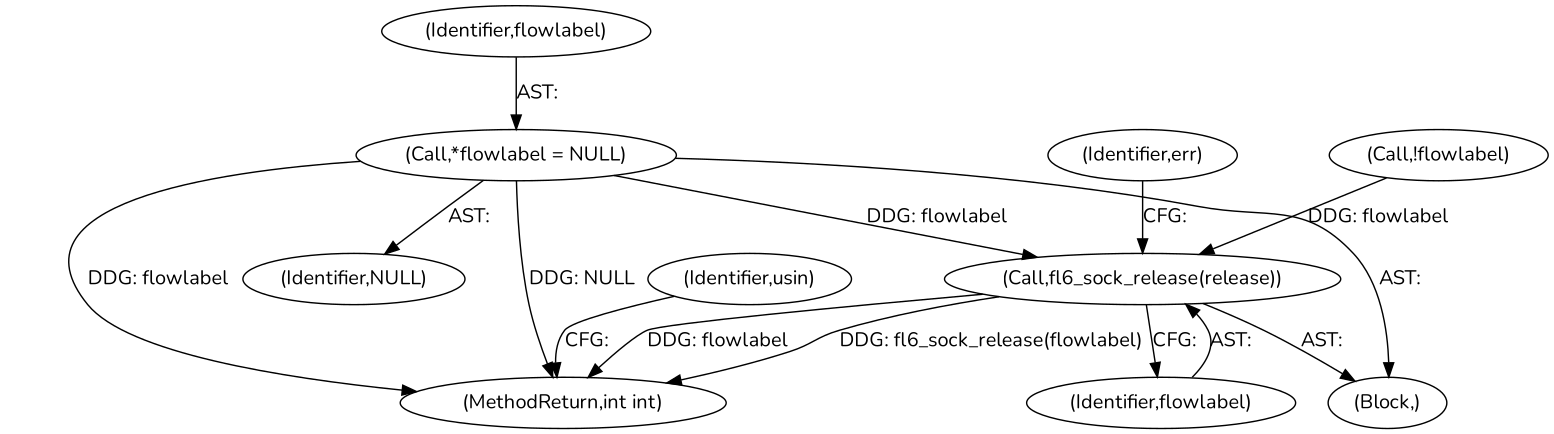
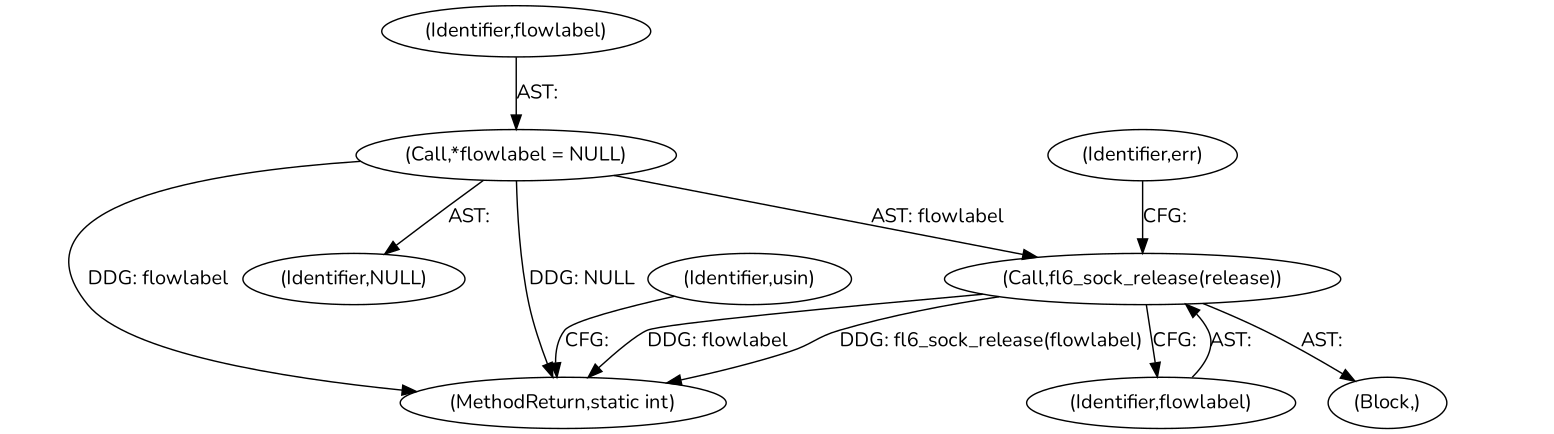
  digraph {
    fontname=Nunito
    node [fontname=Nunito]
    edge [fontname=Nunito]
    n1 [label="(Call,*flowlabel = NULL)"]
    n2 [label="(Call,fl6_sock_release(release))"]
    n3 [label="(Block,)"]
-   n4 [label="(MethodReturn,int int)"]
+   n4 [label="(MethodReturn,static int)"]
    n5 [label="(Identifier,NULL)"]
    n6 [label="(Identifier,flowlabel)"]
    n7 [label="(Identifier,err)"]
    n8 [label="(Identifier,usin)"]
    n9 [label="(Identifier,flowlabel)"]
-   n10 [label="(Call,!flowlabel)"]
-   n1 -> n2 [label="DDG: flowlabel"]
-   n1 -> n3 [label="AST: "]
+   n1 -> n2 [label="AST: flowlabel"]
    n1 -> n4 [label="DDG: flowlabel"]
    n1 -> n4 [label="DDG: NULL"]
    n1 -> n5 [label="AST: "]
    n2 -> n3 [label="AST: "]
    n2 -> n4 [label="DDG: flowlabel"]
    n2 -> n4 [label="DDG: fl6_sock_release(flowlabel)"]
    n2 -> n6 [label="CFG: "]
    n6 -> n2 [label="AST: "]
    n7 -> n2 [label="CFG: "]
    n8 -> n4 [label="CFG: "]
    n9 -> n1 [label="AST: "]
-   n10 -> n2 [label="DDG: flowlabel"]
  }
